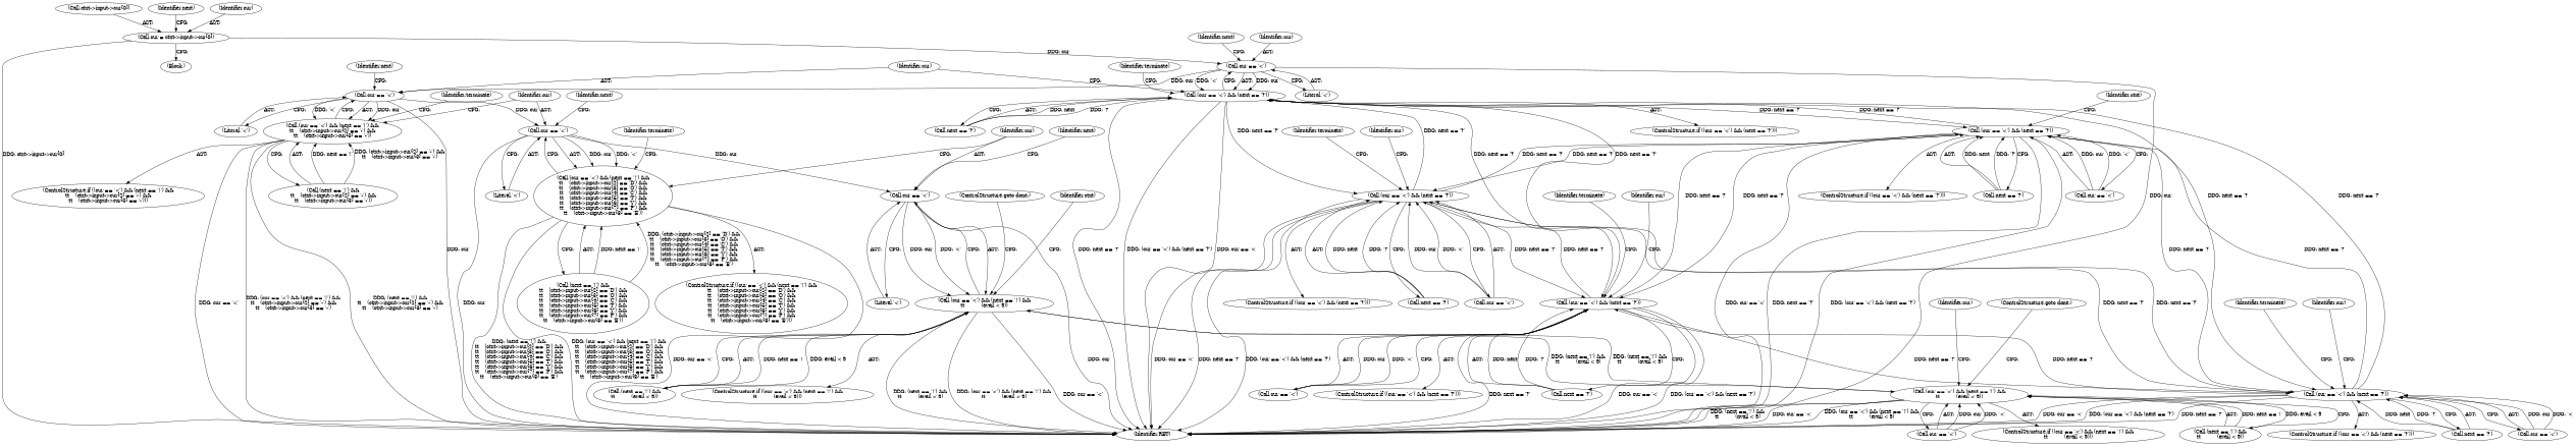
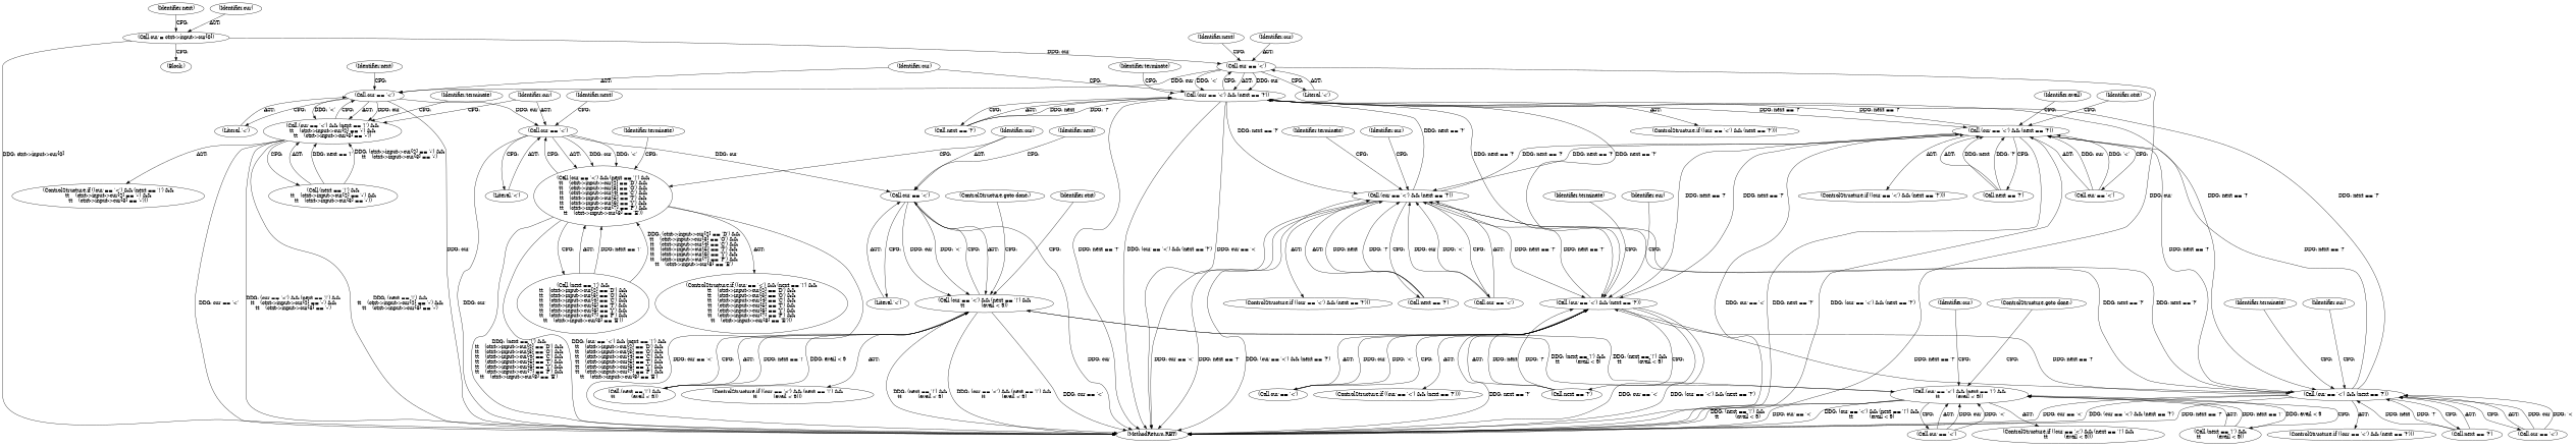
  digraph {
    n1 [label="(Call,cur = ctxt->input->cur[0])"]
    n2 [label="(Call,cur == '<')"]
-   n3 [label="(Identifier,RET)"]
+   n3 [label="(MethodReturn,RET)"]
    n4 [label="(Block,)"]
    n5 [label="(Call,(cur == '<') && (next == '?'))"]
    n6 [label="(Call,cur == '<')"]
    n7 [label="(Literal,'<')"]
-   n8 [label="(Call,ctxt->input->cur[0])"]
    n9 [label="(Call,(cur == '<') && (next == '?'))"]
    n10 [label="(Call,(cur == '<') && (next == '?'))"]
    n11 [label="(Call,(cur == '<') && (next == '?'))"]
    n12 [label="(Call,(cur == '<') && (next == '?'))"]
    n13 [label="(ControlStructure,if ((cur == '<') && (next == '?')))"]
    n14 [label="(Call,next == '?')"]
    n15 [label="(Call,(cur == '<') && (next == '!') &&\n\t\t    (ctxt->input->cur[2] == '-') &&\n\t\t    (ctxt->input->cur[3] == '-'))"]
    n16 [label="(Call,cur == '<')"]
    n17 [label="(Literal,'<')"]
    n18 [label="(ControlStructure,if ((cur == '<') && (next == '?')))"]
    n19 [label="(Call,next == '?')"]
    n20 [label="(Call,cur == '<')"]
    n21 [label="(Call,cur == '<')"]
    n22 [label="(ControlStructure,if ((cur == '<') && (next == '?')))"]
    n23 [label="(Call,next == '?')"]
    n24 [label="(Call,next == '?')"]
    n25 [label="(Call,cur == '<')"]
    n26 [label="(ControlStructure,if ((cur == '<') && (next == '?')))"]
    n27 [label="(ControlStructure,if ((cur == '<') && (next == '?')))"]
    n28 [label="(Call,cur == '<')"]
    n29 [label="(Call,next == '?')"]
    n30 [label="(Call,(next == '!') &&\n\t\t    (ctxt->input->cur[2] == '-') &&\n\t\t    (ctxt->input->cur[3] == '-'))"]
    n31 [label="(ControlStructure,if ((cur == '<') && (next == '!') &&\n\t\t    (ctxt->input->cur[2] == '-') &&\n\t\t    (ctxt->input->cur[3] == '-')))"]
    n32 [label="(Call,(cur == '<') && (next == '!') &&\n\t\t    (ctxt->input->cur[2] == 'D') &&\n\t\t    (ctxt->input->cur[3] == 'O') &&\n\t\t    (ctxt->input->cur[4] == 'C') &&\n\t\t    (ctxt->input->cur[5] == 'T') &&\n\t\t    (ctxt->input->cur[6] == 'Y') &&\n\t\t    (ctxt->input->cur[7] == 'P') &&\n\t\t    (ctxt->input->cur[8] == 'E'))"]
    n33 [label="(Call,cur == '<')"]
    n34 [label="(Literal,'<')"]
    n35 [label="(Call,(next == '!') &&\n\t\t    (ctxt->input->cur[2] == 'D') &&\n\t\t    (ctxt->input->cur[3] == 'O') &&\n\t\t    (ctxt->input->cur[4] == 'C') &&\n\t\t    (ctxt->input->cur[5] == 'T') &&\n\t\t    (ctxt->input->cur[6] == 'Y') &&\n\t\t    (ctxt->input->cur[7] == 'P') &&\n\t\t    (ctxt->input->cur[8] == 'E'))"]
    n36 [label="(ControlStructure,if ((cur == '<') && (next == '!') &&\n\t\t    (ctxt->input->cur[2] == 'D') &&\n\t\t    (ctxt->input->cur[3] == 'O') &&\n\t\t    (ctxt->input->cur[4] == 'C') &&\n\t\t    (ctxt->input->cur[5] == 'T') &&\n\t\t    (ctxt->input->cur[6] == 'Y') &&\n\t\t    (ctxt->input->cur[7] == 'P') &&\n\t\t    (ctxt->input->cur[8] == 'E')))"]
    n37 [label="(Call,(cur == '<') && (next == '!') &&\n\t\t           (avail < 9))"]
    n38 [label="(Literal,'<')"]
    n39 [label="(Call,(cur == '<') && (next == '!') &&\n\t\t           (avail < 9))"]
    n40 [label="(ControlStructure,if ((cur == '<') && (next == '!') &&\n\t\t           (avail < 9)))"]
    n41 [label="(Call,(next == '!') &&\n\t\t           (avail < 9))"]
    n42 [label="(Call,cur == '<')"]
    n43 [label="(ControlStructure,if ((cur == '<') && (next == '!') &&\n\t\t           (avail < 9)))"]
    n44 [label="(Call,(next == '!') &&\n\t\t           (avail < 9))"]
    n45 [label="(Identifier,terminate)"]
    n46 [label="(Identifier,terminate)"]
    n47 [label="(Identifier,terminate)"]
    n48 [label="(Identifier,cur)"]
    n49 [label="(Identifier,cur)"]
    n50 [label="(Identifier,cur)"]
    n51 [label="(Identifier,cur)"]
    n52 [label="(Identifier,next)"]
    n53 [label="(Identifier,terminate)"]
    n54 [label="(Identifier,ctxt)"]
    n55 [label="(ControlStructure,goto done;)"]
    n56 [label="(Identifier,next)"]
+   n57 [label="(Identifier,avail)"]
    n58 [label="(Identifier,cur)"]
    n59 [label="(ControlStructure,goto done;)"]
    n60 [label="(Identifier,cur)"]
    n61 [label="(Identifier,next)"]
    n62 [label="(Identifier,cur)"]
    n63 [label="(Identifier,next)"]
    n64 [label="(Identifier,next)"]
    n65 [label="(Identifier,terminate)"]
    n66 [label="(Identifier,terminate)"]
    n67 [label="(Identifier,ctxt)"]
    n68 [label="(Identifier,cur)"]
    n69 [label="(Identifier,cur)"]
    n1 -> n2 [label="DDG: cur"]
    n1 -> n3 [label="DDG: ctxt->input->cur[0]"]
    n1 -> n4 [label="CFG: "]
    n2 -> n3 [label="DDG: cur"]
    n2 -> n5 [label="AST: "]
    n2 -> n5 [label="DDG: cur"]
    n2 -> n5 [label="DDG: '<'"]
    n2 -> n6 [label="DDG: cur"]
    n2 -> n7 [label="CFG: "]
    n5 -> n2 [label="CFG: "]
    n5 -> n3 [label="DDG: next == '?'"]
    n5 -> n3 [label="DDG: (cur == '<') && (next == '?')"]
    n5 -> n3 [label="DDG: cur == '<'"]
    n5 -> n9 [label="DDG: next == '?'"]
    n5 -> n10 [label="DDG: next == '?'"]
    n5 -> n11 [label="DDG: next == '?'"]
    n5 -> n12 [label="DDG: next == '?'"]
    n5 -> n13 [label="AST: "]
    n5 -> n14 [label="CFG: "]
    n6 -> n3 [label="DDG: cur"]
    n6 -> n15 [label="AST: "]
    n6 -> n15 [label="DDG: cur"]
    n6 -> n15 [label="DDG: '<'"]
    n6 -> n16 [label="DDG: cur"]
    n6 -> n17 [label="CFG: "]
    n7 -> n2 [label="AST: "]
-   n8 -> n1 [label="AST: "]
    n9 -> n3 [label="DDG: (cur == '<') && (next == '?')"]
    n9 -> n3 [label="DDG: cur == '<'"]
    n9 -> n3 [label="DDG: next == '?'"]
    n9 -> n5 [label="DDG: next == '?'"]
    n9 -> n10 [label="DDG: next == '?'"]
    n9 -> n11 [label="DDG: next == '?'"]
    n9 -> n12 [label="DDG: next == '?'"]
    n9 -> n18 [label="AST: "]
    n9 -> n19 [label="CFG: "]
    n9 -> n20 [label="CFG: "]
    n10 -> n3 [label="DDG: (cur == '<') && (next == '?')"]
    n10 -> n3 [label="DDG: cur == '<'"]
    n10 -> n3 [label="DDG: next == '?'"]
    n10 -> n5 [label="DDG: next == '?'"]
    n10 -> n9 [label="DDG: next == '?'"]
    n10 -> n11 [label="DDG: next == '?'"]
    n10 -> n12 [label="DDG: next == '?'"]
    n10 -> n21 [label="CFG: "]
    n10 -> n22 [label="AST: "]
    n10 -> n23 [label="CFG: "]
    n11 -> n3 [label="DDG: cur == '<'"]
    n11 -> n3 [label="DDG: (cur == '<') && (next == '?')"]
    n11 -> n3 [label="DDG: next == '?'"]
    n11 -> n5 [label="DDG: next == '?'"]
    n11 -> n9 [label="DDG: next == '?'"]
    n11 -> n10 [label="DDG: next == '?'"]
    n11 -> n12 [label="DDG: next == '?'"]
    n11 -> n24 [label="CFG: "]
    n11 -> n25 [label="CFG: "]
    n11 -> n26 [label="AST: "]
    n12 -> n3 [label="DDG: next == '?'"]
    n12 -> n3 [label="DDG: cur == '<'"]
    n12 -> n3 [label="DDG: (cur == '<') && (next == '?')"]
    n12 -> n5 [label="DDG: next == '?'"]
    n12 -> n9 [label="DDG: next == '?'"]
    n12 -> n10 [label="DDG: next == '?'"]
    n12 -> n11 [label="DDG: next == '?'"]
    n12 -> n27 [label="AST: "]
    n12 -> n28 [label="CFG: "]
    n12 -> n29 [label="CFG: "]
    n14 -> n5 [label="AST: "]
    n14 -> n5 [label="DDG: next"]
    n14 -> n5 [label="DDG: '?'"]
    n15 -> n3 [label="DDG: (next == '!') &&\n\t\t    (ctxt->input->cur[2] == '-') &&\n\t\t    (ctxt->input->cur[3] == '-')"]
    n15 -> n3 [label="DDG: cur == '<'"]
    n15 -> n3 [label="DDG: (cur == '<') && (next == '!') &&\n\t\t    (ctxt->input->cur[2] == '-') &&\n\t\t    (ctxt->input->cur[3] == '-')"]
    n15 -> n6 [label="CFG: "]
    n15 -> n30 [label="CFG: "]
    n15 -> n31 [label="AST: "]
    n16 -> n3 [label="DDG: cur"]
    n16 -> n32 [label="AST: "]
    n16 -> n32 [label="DDG: cur"]
    n16 -> n32 [label="DDG: '<'"]
    n16 -> n33 [label="DDG: cur"]
    n16 -> n34 [label="CFG: "]
    n17 -> n6 [label="AST: "]
    n19 -> n9 [label="AST: "]
    n19 -> n9 [label="DDG: next"]
    n19 -> n9 [label="DDG: '?'"]
    n20 -> n9 [label="AST: "]
    n20 -> n9 [label="DDG: cur"]
    n20 -> n9 [label="DDG: '<'"]
    n21 -> n10 [label="AST: "]
    n21 -> n10 [label="DDG: cur"]
    n21 -> n10 [label="DDG: '<'"]
    n23 -> n10 [label="AST: "]
    n23 -> n10 [label="DDG: next"]
    n23 -> n10 [label="DDG: '?'"]
    n24 -> n11 [label="AST: "]
    n24 -> n11 [label="DDG: next"]
    n24 -> n11 [label="DDG: '?'"]
    n25 -> n11 [label="AST: "]
    n25 -> n11 [label="DDG: cur"]
    n25 -> n11 [label="DDG: '<'"]
    n28 -> n12 [label="AST: "]
    n28 -> n12 [label="DDG: cur"]
    n28 -> n12 [label="DDG: '<'"]
    n29 -> n12 [label="AST: "]
    n29 -> n12 [label="DDG: next"]
    n29 -> n12 [label="DDG: '?'"]
    n30 -> n15 [label="AST: "]
    n30 -> n15 [label="DDG: next == '!'"]
    n30 -> n15 [label="DDG: (ctxt->input->cur[2] == '-') &&\n\t\t    (ctxt->input->cur[3] == '-')"]
    n32 -> n3 [label="DDG: (cur == '<') && (next == '!') &&\n\t\t    (ctxt->input->cur[2] == 'D') &&\n\t\t    (ctxt->input->cur[3] == 'O') &&\n\t\t    (ctxt->input->cur[4] == 'C') &&\n\t\t    (ctxt->input->cur[5] == 'T') &&\n\t\t    (ctxt->input->cur[6] == 'Y') &&\n\t\t    (ctxt->input->cur[7] == 'P') &&\n\t\t    (ctxt->input->cur[8] == 'E')"]
    n32 -> n3 [label="DDG: cur == '<'"]
    n32 -> n3 [label="DDG: (next == '!') &&\n\t\t    (ctxt->input->cur[2] == 'D') &&\n\t\t    (ctxt->input->cur[3] == 'O') &&\n\t\t    (ctxt->input->cur[4] == 'C') &&\n\t\t    (ctxt->input->cur[5] == 'T') &&\n\t\t    (ctxt->input->cur[6] == 'Y') &&\n\t\t    (ctxt->input->cur[7] == 'P') &&\n\t\t    (ctxt->input->cur[8] == 'E')"]
    n32 -> n16 [label="CFG: "]
    n32 -> n35 [label="CFG: "]
    n32 -> n36 [label="AST: "]
    n33 -> n3 [label="DDG: cur"]
    n33 -> n37 [label="AST: "]
    n33 -> n37 [label="DDG: cur"]
    n33 -> n37 [label="DDG: '<'"]
    n33 -> n38 [label="CFG: "]
    n34 -> n16 [label="AST: "]
    n35 -> n32 [label="AST: "]
    n35 -> n32 [label="DDG: next == '!'"]
    n35 -> n32 [label="DDG: (ctxt->input->cur[2] == 'D') &&\n\t\t    (ctxt->input->cur[3] == 'O') &&\n\t\t    (ctxt->input->cur[4] == 'C') &&\n\t\t    (ctxt->input->cur[5] == 'T') &&\n\t\t    (ctxt->input->cur[6] == 'Y') &&\n\t\t    (ctxt->input->cur[7] == 'P') &&\n\t\t    (ctxt->input->cur[8] == 'E')"]
    n37 -> n3 [label="DDG: (cur == '<') && (next == '!') &&\n\t\t           (avail < 9)"]
    n37 -> n3 [label="DDG: cur == '<'"]
    n37 -> n3 [label="DDG: (next == '!') &&\n\t\t           (avail < 9)"]
    n37 -> n33 [label="CFG: "]
    n37 -> n39 [label="DDG: (next == '!') &&\n\t\t           (avail < 9)"]
    n37 -> n40 [label="AST: "]
    n37 -> n41 [label="CFG: "]
    n38 -> n33 [label="AST: "]
    n39 -> n3 [label="DDG: (next == '!') &&\n\t\t           (avail < 9)"]
    n39 -> n3 [label="DDG: cur == '<'"]
    n39 -> n3 [label="DDG: (cur == '<') && (next == '!') &&\n\t\t           (avail < 9)"]
    n39 -> n37 [label="DDG: (next == '!') &&\n\t\t           (avail < 9)"]
    n39 -> n42 [label="CFG: "]
    n39 -> n43 [label="AST: "]
    n39 -> n44 [label="CFG: "]
    n41 -> n37 [label="AST: "]
    n41 -> n37 [label="DDG: next == '!'"]
    n41 -> n37 [label="DDG: avail < 9"]
    n42 -> n39 [label="AST: "]
    n42 -> n39 [label="DDG: cur"]
    n42 -> n39 [label="DDG: '<'"]
    n44 -> n39 [label="AST: "]
    n44 -> n39 [label="DDG: next == '!'"]
    n44 -> n39 [label="DDG: avail < 9"]
    n45 -> n10 [label="CFG: "]
    n46 -> n11 [label="CFG: "]
    n47 -> n12 [label="CFG: "]
    n48 -> n5 [label="CFG: "]
    n48 -> n6 [label="AST: "]
    n49 -> n10 [label="CFG: "]
    n50 -> n32 [label="CFG: "]
    n50 -> n33 [label="AST: "]
    n51 -> n15 [label="CFG: "]
    n51 -> n16 [label="AST: "]
    n52 -> n1 [label="CFG: "]
    n53 -> n5 [label="CFG: "]
    n54 -> n37 [label="CFG: "]
    n55 -> n37 [label="CFG: "]
    n56 -> n33 [label="CFG: "]
+   n57 -> n9 [label="CFG: "]
    n58 -> n11 [label="CFG: "]
    n59 -> n39 [label="CFG: "]
    n60 -> n39 [label="CFG: "]
    n61 -> n16 [label="CFG: "]
    n62 -> n12 [label="CFG: "]
    n63 -> n6 [label="CFG: "]
    n64 -> n2 [label="CFG: "]
    n65 -> n15 [label="CFG: "]
    n66 -> n32 [label="CFG: "]
    n67 -> n9 [label="CFG: "]
    n68 -> n2 [label="AST: "]
    n69 -> n1 [label="AST: "]
  }
